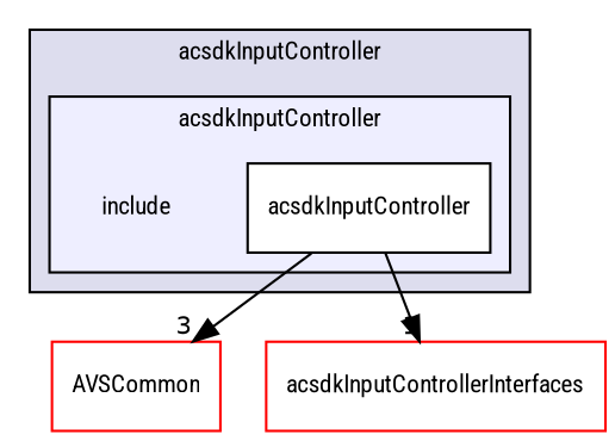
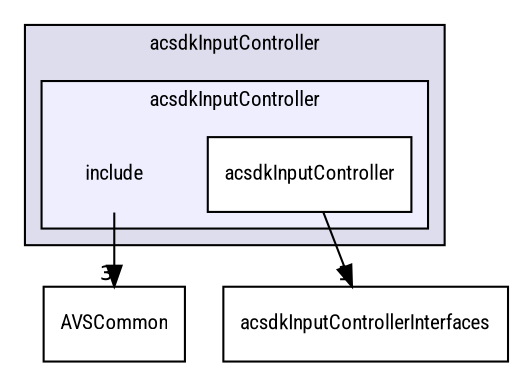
  digraph {
    compound=true
    fontname="Roboto Condensed"
    node [fontname="Roboto Condensed" fontsize=10 shape=box color=red fillcolor=white style=filled]
    edge [labeldistance=1.5 labelfontname=Helvetica labelfontsize=10 fontname="Roboto Condensed"]
    n1 [label=include shape=plaintext color="" fillcolor="" style=""]
    n2 [color=black label=acsdkInputController]
-   n3 [label=acsdkInputControllerInterfaces]
-   n4 [label=AVSCommon]
+   n3 [color=black label=acsdkInputControllerInterfaces]
+   n4 [color=black label=AVSCommon]
    subgraph cluster_1 {
      bgcolor="#ddddee"
      fontsize=10
      label=acsdkInputController
      pencolor=black
      subgraph cluster_2 {
        bgcolor="#eeeeff"
        fontsize=10
        pencolor=black
        n1
        n2
      }
    }
    n2 -> n3 [headlabel=1]
-   n2 -> n4 [headlabel=3]
+   n1 -> n4 [headlabel=3]
  }
